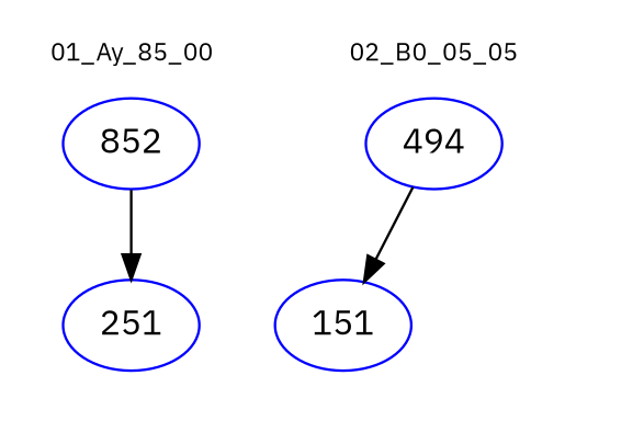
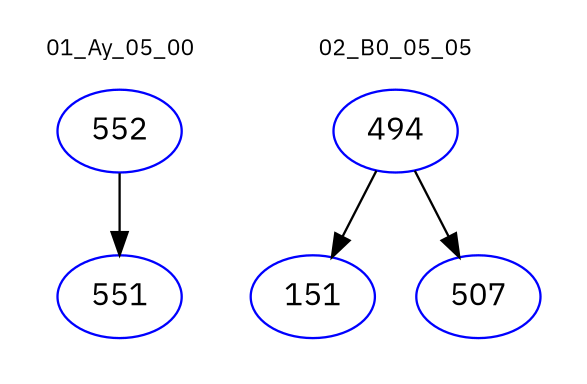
  digraph {
    fontname="IBM Plex Sans"
    node [color=blue fontname="IBM Plex Sans"]
    edge [color=black fontname="IBM Plex Sans"]
-   n1 [label=852]
-   n2 [label=251]
+   n1 [label=552]
+   n2 [label=551]
    n3 [label=494]
    n4 [label=151]
+   n5 [label=507]
    subgraph cluster_1 {
      color=white
      fontsize=10
-     label="01_Ay_85_00"
+     label="01_Ay_05_00"
      n1
      n2
    }
    subgraph cluster_2 {
      color=white
      fontsize=10
      label="02_B0_05_05"
      n3
      n4
+     n5
    }
    n1 -> n2
    n3 -> n4
+   n3 -> n5
  }
